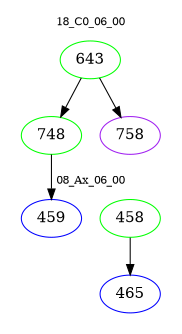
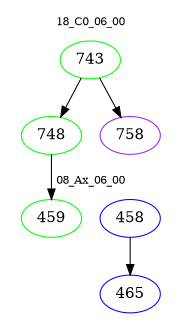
  digraph {
    node [color=green]
    edge [color=black]
-   n1 [label=458]
-   n2 [color=blue label=459]
+   n1 [color=blue label=458]
+   n2 [label=459]
    n3 [color=blue label=465]
-   n4 [label=643]
+   n4 [label=743]
    n5 [label=748]
    n6 [color=purple label=758]
    subgraph cluster_1 {
      color=white
      fontsize=10
      label="08_Ax_06_00"
      n1
      n2
      n3
    }
    subgraph cluster_2 {
      color=white
      fontsize=10
      label="18_C0_06_00"
      n4
      n5
      n6
    }
    n1 -> n3
    n4 -> n5
    n4 -> n6
    n5 -> n2
  }
